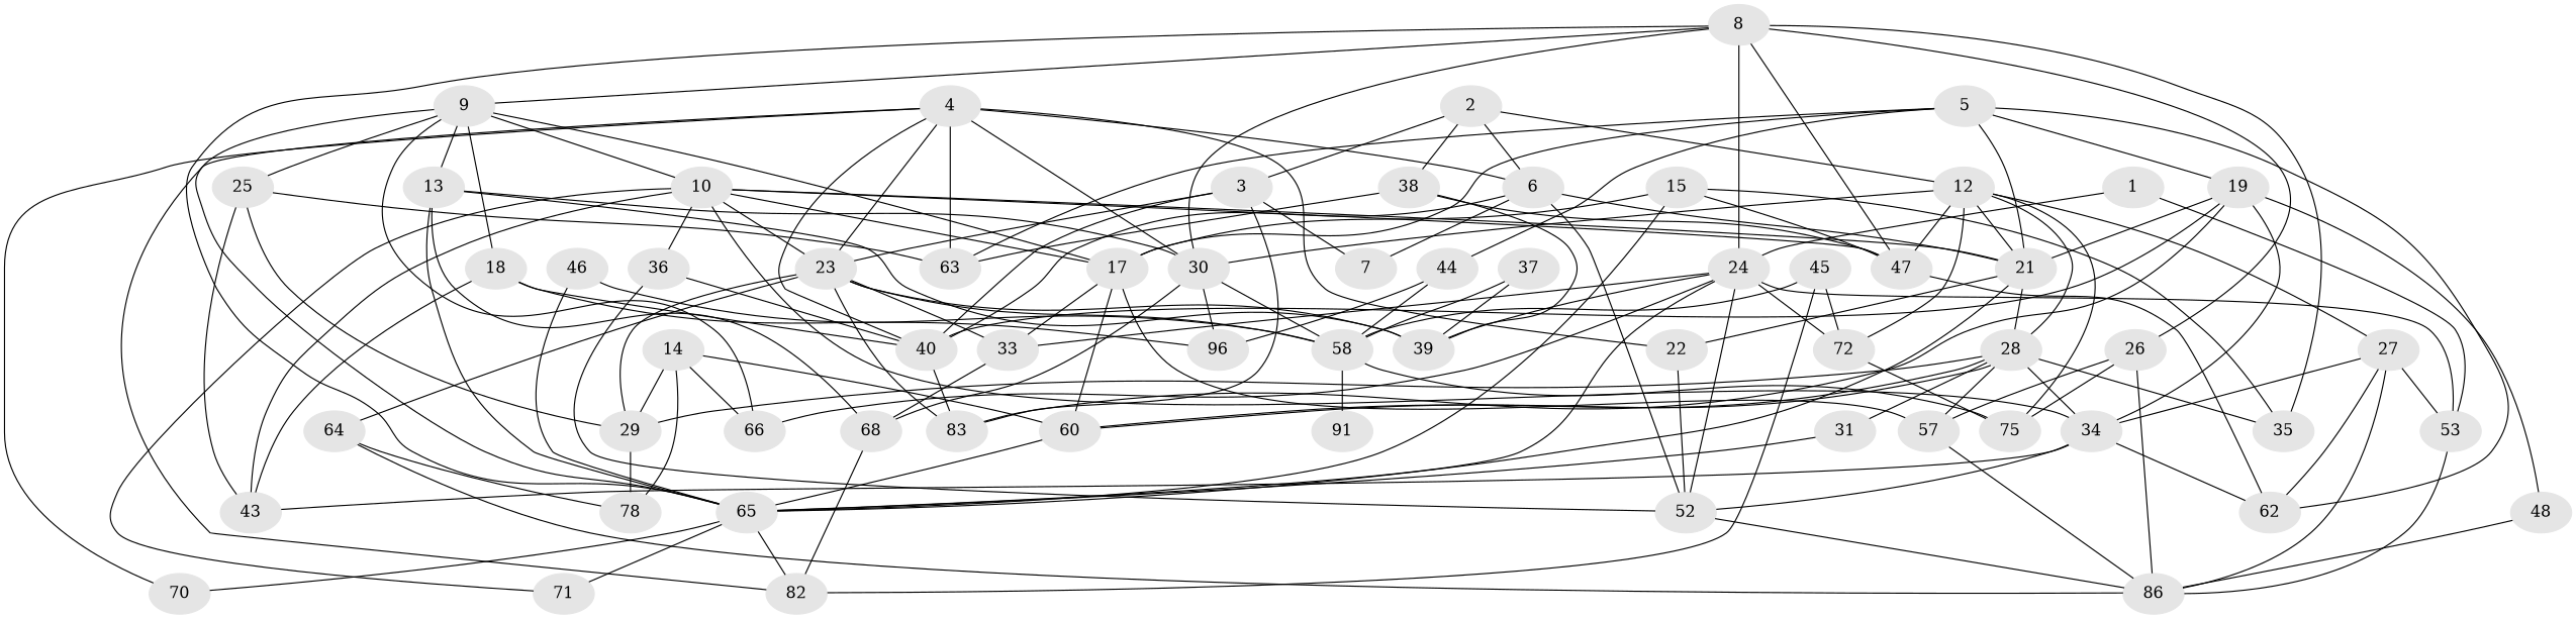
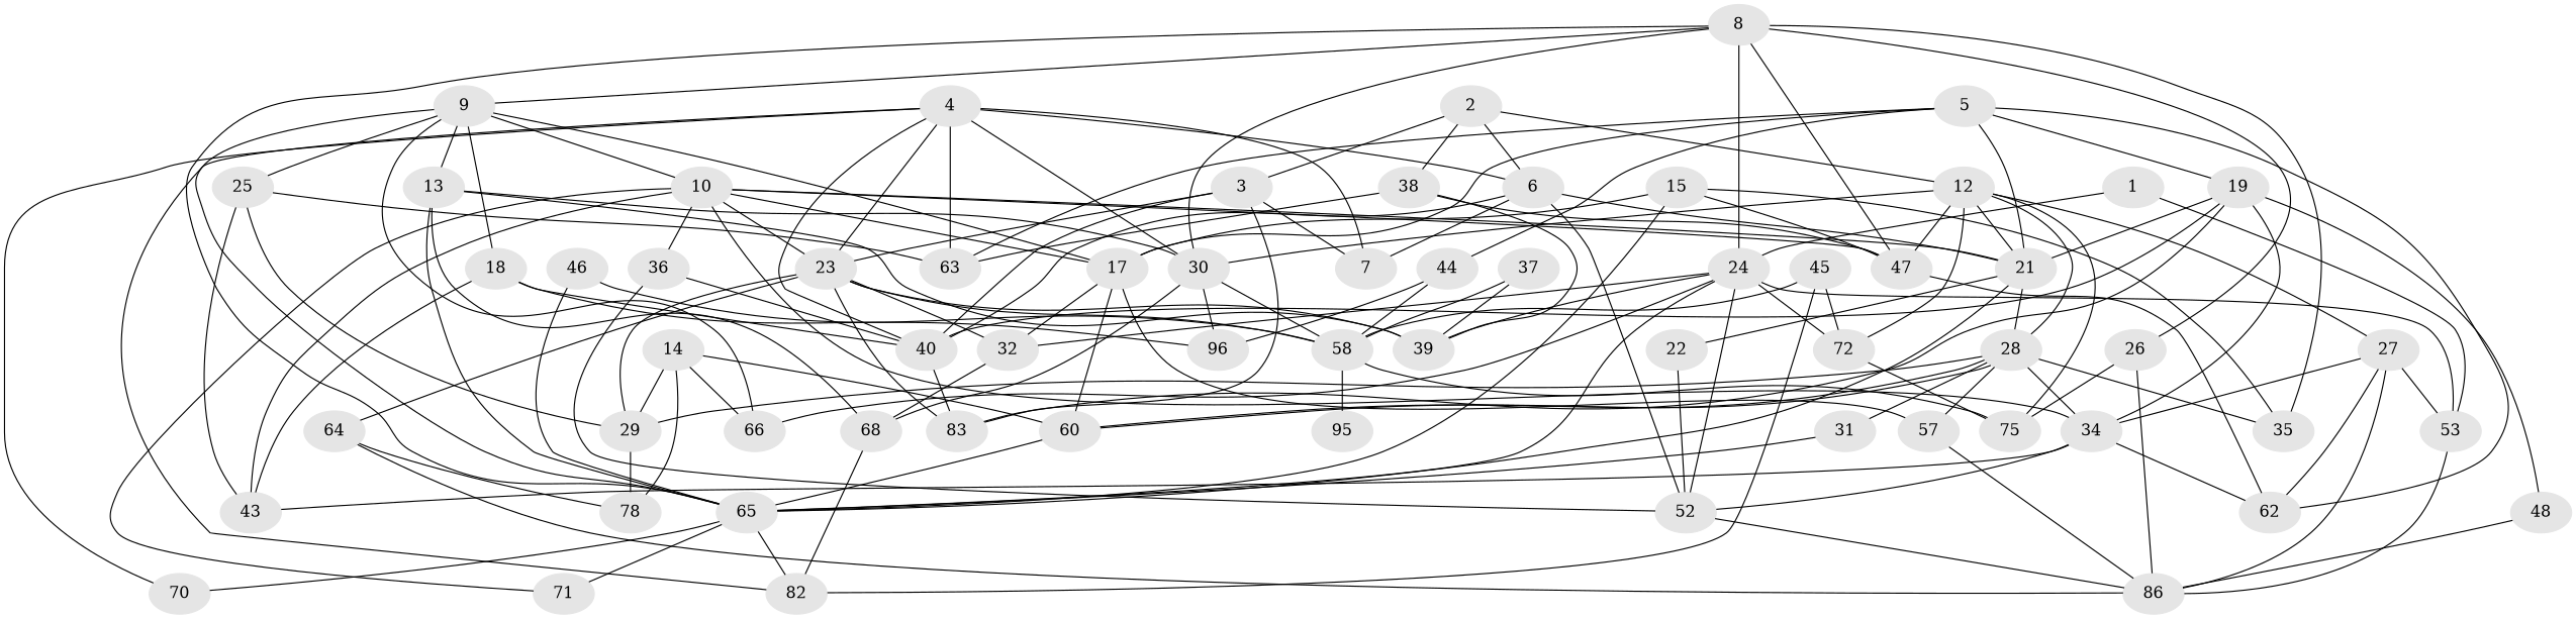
  graph {
    node [color=gray90 style=filled]
    24 [super="+42"]
    53
    52 [super="+56"]
    65 [super="+69"]
    66
    72
    39 [super="+91"]
-   32 [label=33]
+   32
    1
    86 [super="+90"]
    3 [super="+41"]
    7
    23 [super="+33"]
    83
    40 [super="+77"]
    2
    6 [super="+76"]
    12 [super="+54"]
    38 [super="+79"]
    21 [super="+73"]
    30 [super="+50"]
    47 [super="+84"]
    27 [super="+51"]
    28 [super="+87"]
    75
    63 [super="+74"]
    29
    58 [super="+93"]
    64
    4 [super="+85"]
    22
    70
    82
    5 [super="+94"]
    17 [super="+88"]
    19 [super="+92"]
    44
    62 [super="+89"]
    60
    57
    34 [super="+49"]
    48
    96
    8 [super="+11"]
    9 [super="+16"]
    26 [super="+67"]
    35
    10 [super="+20"]
    13 [super="+61"]
    18
    25
    68
    71
    36
    43 [super="+80"]
    31
    78 [super="+81"]
    14 [super="+55"]
    15 [super="+97"]
-   95 [label=91]
+   95
    37
    45
    46
    24 -- 53
    24 -- 52
    24 -- 65
    24 -- 66
    24 -- 72
    24 -- 39
    24 -- 32
    53 -- 86
    52 -- 86
    65 -- 70
    65 -- 82
    65 -- 71
    72 -- 75
    32 -- 68
    1 -- 24
    1 -- 53
    3 -- 7
    3 -- 23
    3 -- 83
    3 -- 40
    23 -- 39
    23 -- 32
    23 -- 83
    23 -- 29
    23 -- 58
    23 -- 64
    40 -- 83
    2 -- 3
    2 -- 6
    2 -- 12
    2 -- 38
    6 -- 52
    6 -- 7
    6 -- 40
    6 -- 21
    12 -- 72
    12 -- 21
    12 -- 30
    12 -- 47
    12 -- 27
    12 -- 28
    12 -- 75
    38 -- 39
    38 -- 47
    38 -- 63 [weight=2]
    21 -- 65
    21 -- 28
    21 -- 22
    30 -- 58
    30 -- 96
    30 -- 68
    47 -- 62
    27 -- 53
    27 -- 86
    27 -- 62
    27 -- 34
    28 -- 29
    28 -- 60
    28 -- 60
    28 -- 57
    28 -- 34
    28 -- 35
    28 -- 31
    29 -- 78
    58 -- 75
    58 -- 95
    64 -- 86
    64 -- 78
    4 -- 23
    4 -- 40
    4 -- 6
    4 -- 30
    4 -- 63
-   4 -- 22
+   4 -- 7
    4 -- 70
    4 -- 82
    22 -- 52
    5 -- 21
    5 -- 63
    5 -- 17
    5 -- 19
    5 -- 44
    5 -- 62
    17 -- 32
    17 -- 60
    17 -- 57
    19 -- 83
    19 -- 40
    19 -- 21
    19 -- 34
    19 -- 48
    44 -- 58
    44 -- 96
    60 -- 65
    57 -- 86
    34 -- 52
    34 -- 62
    34 -- 43
    48 -- 86
    8 -- 24
    8 -- 65
    8 -- 30
    8 -- 47
    8 -- 9
    8 -- 26
    8 -- 35
    9 -- 65
    9 -- 66
    9 -- 17
    9 -- 10
    9 -- 13
    9 -- 18
    9 -- 25
    26 -- 86
    26 -- 75
-   26 -- 57
    10 -- 23
    10 -- 21
    10 -- 47
    10 -- 17 [weight=2]
    10 -- 34
    10 -- 71
    10 -- 36
    10 -- 43
    13 -- 65
    13 -- 39
    13 -- 30
    13 -- 68
    18 -- 40
    18 -- 96
    18 -- 43
    25 -- 63
    25 -- 29
    25 -- 43
    68 -- 82
    36 -- 52
    36 -- 40
    31 -- 65
    14 -- 66 [weight=2]
    14 -- 29
    14 -- 60
    14 -- 78
    15 -- 65
    15 -- 47
    15 -- 17
    15 -- 35
    37 -- 39
    37 -- 58
    45 -- 72
    45 -- 58
    45 -- 82
    46 -- 65
    46 -- 58
  }
